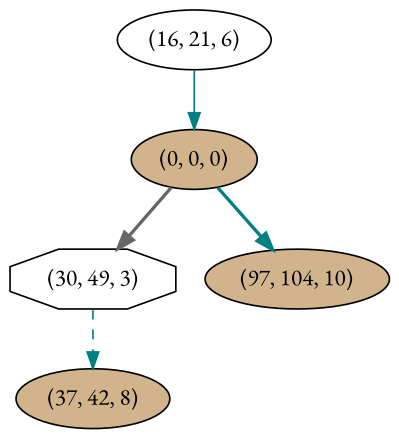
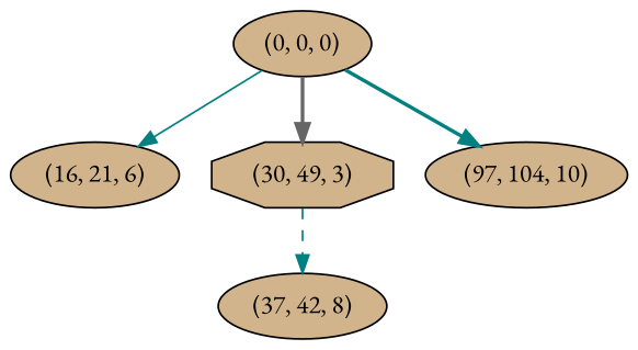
  digraph {
    fontname="EB Garamond"
    node [fillcolor=tan fontname="EB Garamond" shape=ellipse style=filled]
    edge [color=teal fontname="EB Garamond" style=bold]
    "(0, 0, 0)"
-   "(16, 21, 6)" [fillcolor=white]
-   "(30, 49, 3)" [fillcolor=white shape=octagon]
+   "(16, 21, 6)"
+   "(30, 49, 3)" [shape=octagon]
    "(97, 104, 10)"
    "(37, 42, 8)"
-   "(16, 21, 6)" -> "(0, 0, 0)" [style=solid]
+   "(0, 0, 0)" -> "(16, 21, 6)" [style=solid]
    "(0, 0, 0)" -> "(30, 49, 3)" [color=gray40]
    "(0, 0, 0)" -> "(97, 104, 10)"
    "(30, 49, 3)" -> "(37, 42, 8)" [style=dashed]
  }
